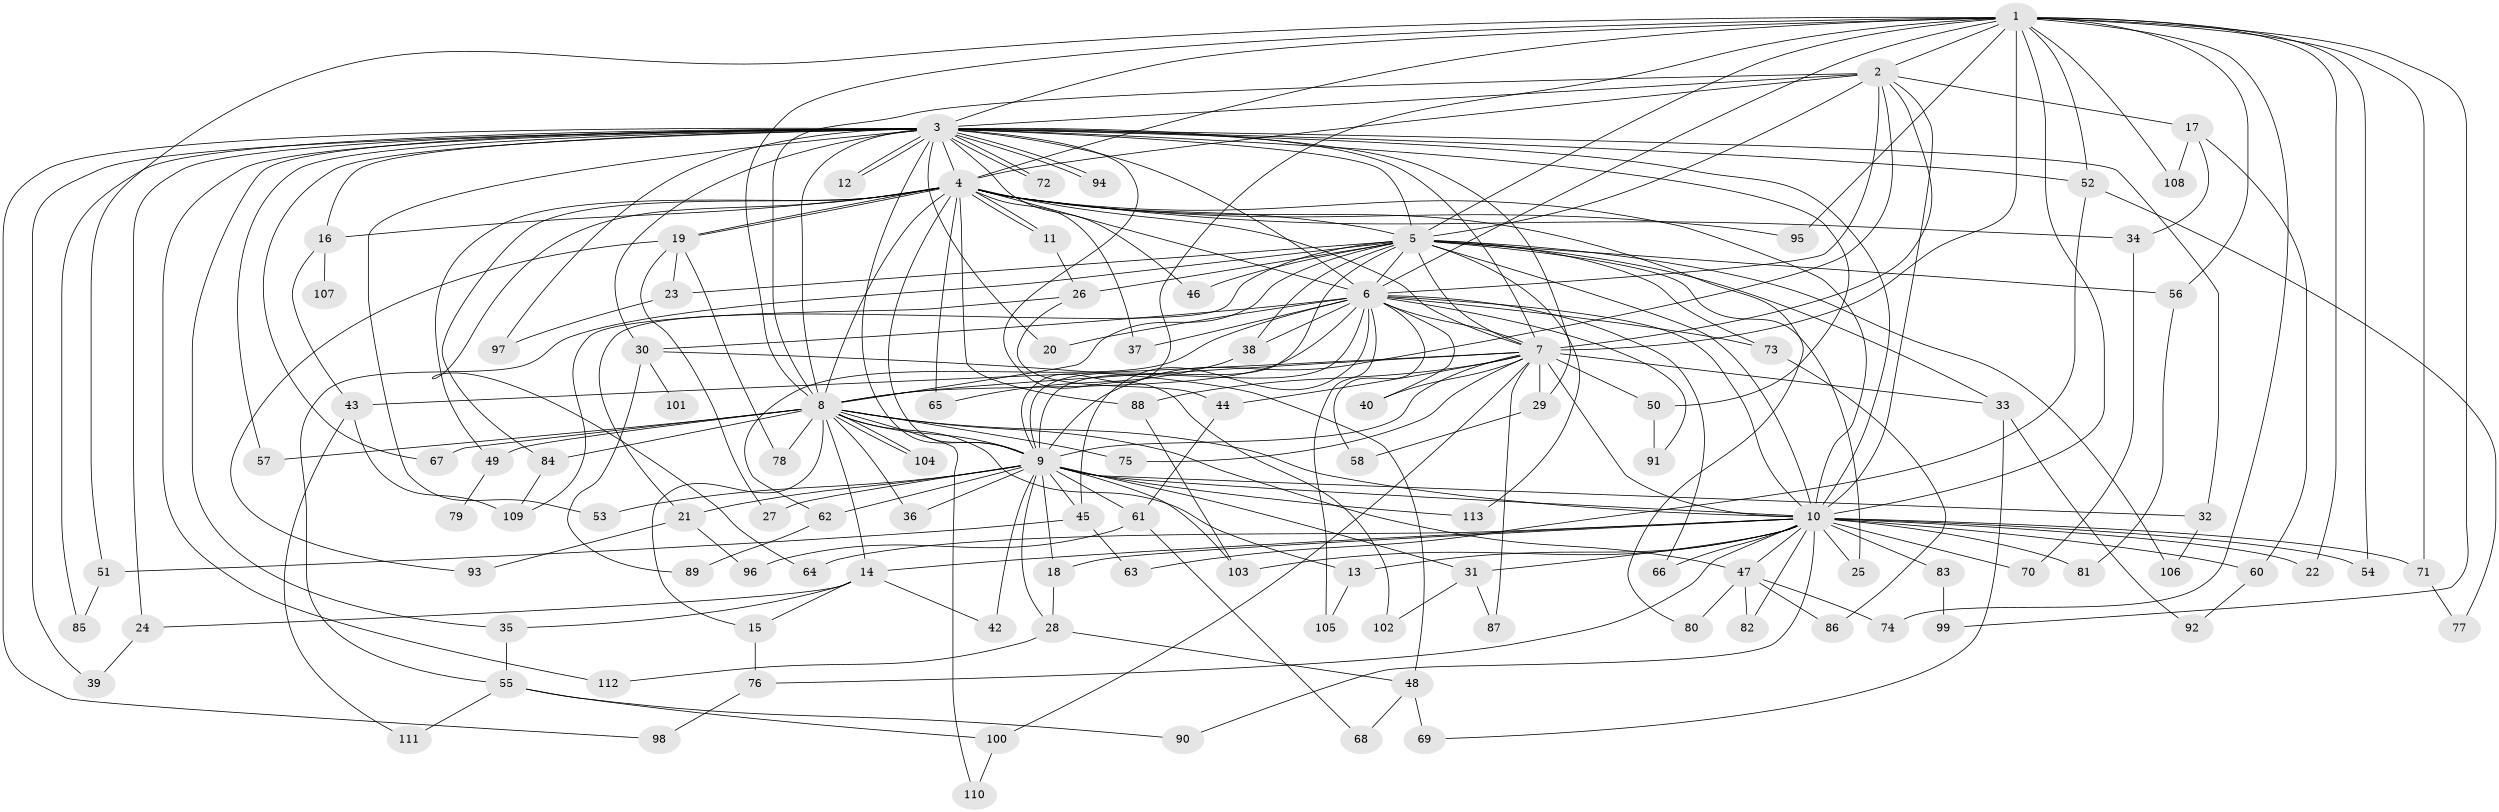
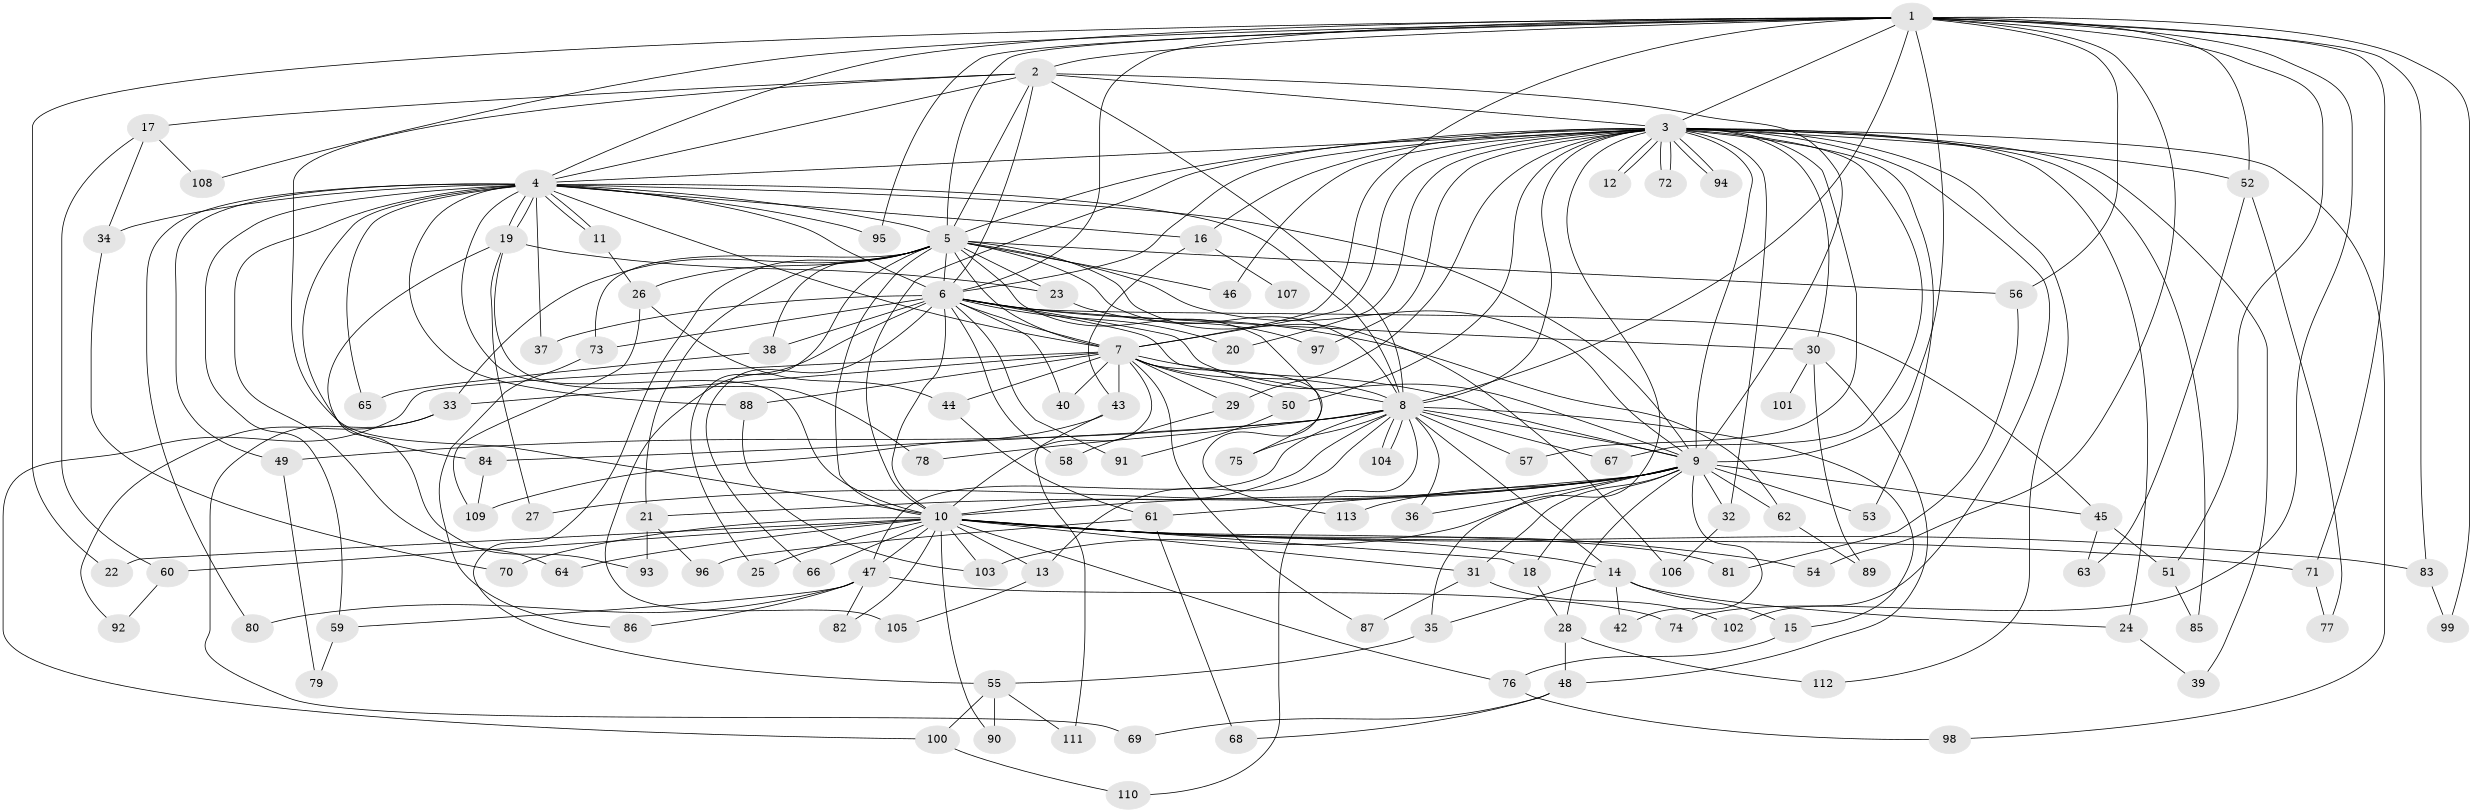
  graph {
    node [color=gray90 style=filled]
    1
    2
    3
    4
    5
    6
    7
    8
    9
    10
    22
    51
    52
    54
    56
    71
    74
    95
    99
    108
    17
    12
    16
    20
    24
    29
    30
    32
    35
    39
    46
    50
    53
    57
    67
    72
    85
    94
    97
    98
    102
    112
    11
    19
    34
    37
    49
+   59
    64
    65
    80
    84
    88
    21
    23
    25
    26
    33
    38
    55
    73
    106
    113
    40
    45
    58
    62
    66
    91
    105
    43
    44
    75
    87
    100
    13
    14
    15
    36
    47
    78
    104
    110
    18
    27
    28
    31
    42
    61
    103
    60
    70
    76
    81
    82
    83
    90
    63
    77
    107
    48
    89
    101
    93
    79
    109
    96
    69
    92
    111
    86
    68
    1 -- 2
    1 -- 3
    1 -- 4
    1 -- 5
    1 -- 6
    1 -- 7
    1 -- 8
    1 -- 9
-   1 -- 10
+   1 -- 83
    1 -- 22
    1 -- 51
    1 -- 52
    1 -- 54
    1 -- 56
    1 -- 71
    1 -- 74
    1 -- 95
    1 -- 99
    1 -- 108
    2 -- 3
    2 -- 4
    2 -- 5
    2 -- 6
-   2 -- 7
    2 -- 8
    2 -- 9
    2 -- 10
    2 -- 17
    3 -- 4
    3 -- 5
    3 -- 6
    3 -- 7
    3 -- 8
    3 -- 9
    3 -- 10
    3 -- 52
    3 -- 12
    3 -- 12
    3 -- 16
    3 -- 20
    3 -- 24
    3 -- 29
    3 -- 30
    3 -- 32
    3 -- 35
    3 -- 39
    3 -- 46
    3 -- 50
    3 -- 53
    3 -- 57
    3 -- 67
    3 -- 72
    3 -- 72
    3 -- 85
    3 -- 94
    3 -- 94
    3 -- 97
    3 -- 98
    3 -- 102
    3 -- 112
    4 -- 5
    4 -- 6
    4 -- 7
    4 -- 8
    4 -- 9
    4 -- 10
    4 -- 95
    4 -- 16
    4 -- 11
    4 -- 11
    4 -- 19
    4 -- 19
    4 -- 34
    4 -- 37
    4 -- 49
+   4 -- 59
    4 -- 64
    4 -- 65
    4 -- 80
    4 -- 84
    4 -- 88
    5 -- 6
    5 -- 7
    5 -- 8
    5 -- 9
    5 -- 10
    5 -- 56
    5 -- 46
    5 -- 21
    5 -- 23
    5 -- 25
    5 -- 26
    5 -- 33
    5 -- 38
    5 -- 55
    5 -- 73
    5 -- 106
    5 -- 113
    6 -- 7
    6 -- 8
    6 -- 9
    6 -- 10
    6 -- 20
    6 -- 30
    6 -- 37
    6 -- 38
    6 -- 73
    6 -- 40
    6 -- 45
    6 -- 58
    6 -- 62
    6 -- 66
    6 -- 91
    6 -- 105
    7 -- 8
    7 -- 9
    7 -- 10
    7 -- 29
    7 -- 50
    7 -- 88
    7 -- 33
    7 -- 40
    7 -- 43
    7 -- 44
    7 -- 75
    7 -- 87
    7 -- 100
    8 -- 9
    8 -- 10
    8 -- 57
    8 -- 67
    8 -- 49
    8 -- 84
    8 -- 75
    8 -- 13
    8 -- 14
    8 -- 15
    8 -- 36
    8 -- 47
    8 -- 78
    8 -- 104
    8 -- 104
    8 -- 110
    9 -- 10
    9 -- 32
    9 -- 53
    9 -- 21
    9 -- 113
    9 -- 45
    9 -- 62
    9 -- 36
    9 -- 18
    9 -- 27
    9 -- 28
    9 -- 31
    9 -- 42
    9 -- 61
    9 -- 103
    10 -- 22
    10 -- 54
    10 -- 71
    10 -- 64
    10 -- 25
    10 -- 66
    10 -- 13
    10 -- 14
    10 -- 47
    10 -- 18
    10 -- 31
    10 -- 103
    10 -- 60
    10 -- 70
    10 -- 76
    10 -- 81
    10 -- 82
    10 -- 83
    10 -- 90
    51 -- 85
    52 -- 63
    52 -- 77
    56 -- 81
    71 -- 77
    17 -- 108
    17 -- 34
    17 -- 60
    16 -- 43
    16 -- 107
    24 -- 39
    29 -- 58
    30 -- 48
    30 -- 89
    30 -- 101
    32 -- 106
    35 -- 55
    50 -- 91
    11 -- 26
    19 -- 23
    19 -- 78
    19 -- 27
    19 -- 93
    34 -- 70
    49 -- 79
+   59 -- 79
    84 -- 109
    88 -- 103
    21 -- 93
    21 -- 96
    23 -- 97
    26 -- 44
    26 -- 109
    33 -- 69
    33 -- 92
    38 -- 65
    55 -- 100
    55 -- 90
    55 -- 111
    73 -- 86
    45 -- 51
    45 -- 63
    62 -- 89
    43 -- 109
    43 -- 111
    44 -- 61
    100 -- 110
    13 -- 105
    14 -- 24
    14 -- 35
    14 -- 15
    14 -- 42
    15 -- 76
    47 -- 74
+   47 -- 59
    47 -- 80
    47 -- 82
    47 -- 86
    18 -- 28
    28 -- 112
    28 -- 48
    31 -- 102
    31 -- 87
    61 -- 96
    61 -- 68
    60 -- 92
    76 -- 98
    83 -- 99
    48 -- 69
    48 -- 68
  }
